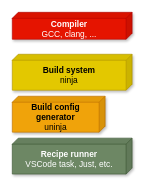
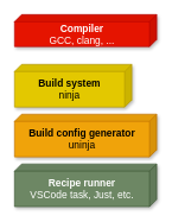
  <mxCell id="0" />
  <mxCell id="1" parent="0" />
  <mxCell id="2" value="&lt;font style=&quot;font-size: 14px&quot;&gt;&lt;b&gt;Compiler&lt;/b&gt;&lt;br&gt;GCC, clang, ...&lt;/font&gt;" style="shape=cube;whiteSpace=wrap;html=1;boundedLbl=1;backgroundOutline=1;darkOpacity=0.05;darkOpacity2=0.1;shadow=1;size=10;flipH=1;fillColor=#e51400;strokeColor=#B20000;fontColor=#ffffff;" vertex="1" parent="1"><mxGeometry x="20" y="20" width="200" height="45" as="geometry" /></mxCell>
- <mxCell id="3" value="&lt;font style=&quot;font-size: 14px&quot;&gt;&lt;b&gt;Build system&lt;/b&gt;&lt;br&gt;ninja&lt;/font&gt;" style="shape=cube;whiteSpace=wrap;html=1;boundedLbl=1;backgroundOutline=1;darkOpacity=0.05;darkOpacity2=0.1;shadow=1;size=10;flipH=1;fillColor=#e3c800;strokeColor=#B09500;fontColor=#000000;" vertex="1" parent="1"><mxGeometry x="20" y="90" width="200" height="60" as="geometry" /></mxCell>
- <mxCell id="4" value="&lt;font style=&quot;font-size: 14px&quot;&gt;&lt;b&gt;Build config generator&lt;/b&gt;&lt;br&gt;uninja&lt;/font&gt;" style="shape=cube;whiteSpace=wrap;html=1;boundedLbl=1;backgroundOutline=1;darkOpacity=0.05;darkOpacity2=0.1;shadow=1;size=10;flipH=1;fillColor=#f0a30a;strokeColor=#BD7000;fontColor=#000000;" vertex="1" parent="1"><mxGeometry x="20" y="160" width="155" height="60" as="geometry" /></mxCell>
+ <mxCell id="3" value="&lt;font style=&quot;font-size: 14px&quot;&gt;&lt;b&gt;Build system&lt;/b&gt;&lt;br&gt;ninja&lt;/font&gt;" style="shape=cube;whiteSpace=wrap;html=1;boundedLbl=1;backgroundOutline=1;darkOpacity=0.05;darkOpacity2=0.1;shadow=1;size=10;flipH=1;fillColor=#e3c800;strokeColor=#B09500;fontColor=#000000;" vertex="1" parent="1"><mxGeometry x="20" y="90" width="165" height="60" as="geometry" /></mxCell>
+ <mxCell id="4" value="&lt;font style=&quot;font-size: 14px&quot;&gt;&lt;b&gt;Build config generator&lt;/b&gt;&lt;br&gt;uninja&lt;/font&gt;" style="shape=cube;whiteSpace=wrap;html=1;boundedLbl=1;backgroundOutline=1;darkOpacity=0.05;darkOpacity2=0.1;shadow=1;size=10;flipH=1;fillColor=#f0a30a;strokeColor=#BD7000;fontColor=#000000;" vertex="1" parent="1"><mxGeometry x="20" y="160" width="200" height="60" as="geometry" /></mxCell>
  <mxCell id="5" value="&lt;font style=&quot;font-size: 14px&quot;&gt;&lt;b&gt;Recipe runner&lt;br&gt;&lt;/b&gt;VSCode task, Just, etc.&lt;/font&gt;" style="shape=cube;whiteSpace=wrap;html=1;boundedLbl=1;backgroundOutline=1;darkOpacity=0.05;darkOpacity2=0.1;shadow=1;size=10;flipH=1;fillColor=#6d8764;strokeColor=#3A5431;fontColor=#ffffff;" vertex="1" parent="1"><mxGeometry x="20" y="230" width="200" height="60" as="geometry" /></mxCell>
